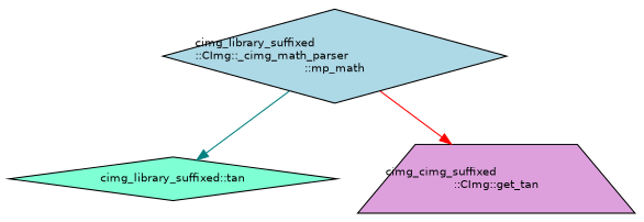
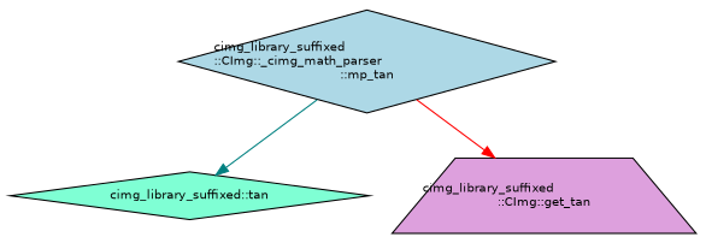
  digraph {
    rankdir=TB
    node [color=black fontname=Helvetica fontsize=10 shape=diamond style=filled]
    edge [fontname=Helvetica fontsize=10 labelfontname=Helvetica labelfontsize=10 style=solid]
-   n1 [fillcolor=lightblue fontcolor=black height=0.2 label="cimg_library_suffixed\l::CImg::_cimg_math_parser\l::mp_math" width=0.4]
+   n1 [fillcolor=lightblue fontcolor=black height=0.2 label="cimg_library_suffixed\l::CImg::_cimg_math_parser\l::mp_tan" width=0.4]
    n2 [fillcolor=aquamarine height=0.2 label="cimg_library_suffixed::tan" width=0.4]
-   n3 [fillcolor=plum height=0.2 label="cimg_cimg_suffixed\l::CImg::get_tan" shape=trapezium width=0.4]
+   n3 [fillcolor=plum height=0.2 label="cimg_library_suffixed\l::CImg::get_tan" shape=trapezium width=0.4]
    n1 -> n2 [color=teal]
    n1 -> n3 [color=red]
  }
